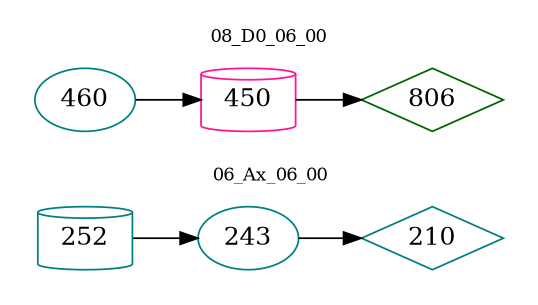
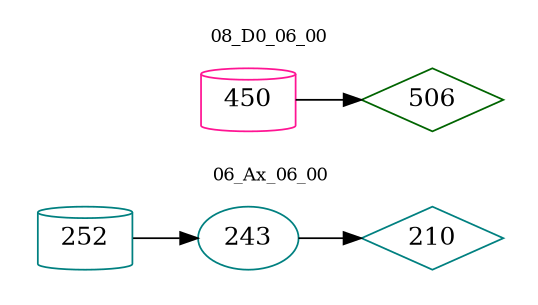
  digraph {
    rankdir=LR
    node [color=teal shape=cylinder]
    edge [color=black]
    n1 [label=252]
    n2 [label=243 shape=ellipse]
    n3 [label=210 shape=diamond]
-   n4 [label=460 shape=ellipse]
    n5 [color=deeppink label=450]
-   n6 [color=darkgreen label=806 shape=diamond]
+   n6 [color=darkgreen label=506 shape=diamond]
    subgraph cluster_1 {
      color=white
      fontsize=10
      label="06_Ax_06_00"
      n1
      n2
      n3
    }
    subgraph cluster_2 {
      color=white
      fontsize=10
      label="08_D0_06_00"
-     n4
      n5
      n6
    }
    n1 -> n2
    n2 -> n3
-   n4 -> n5
    n5 -> n6
  }
